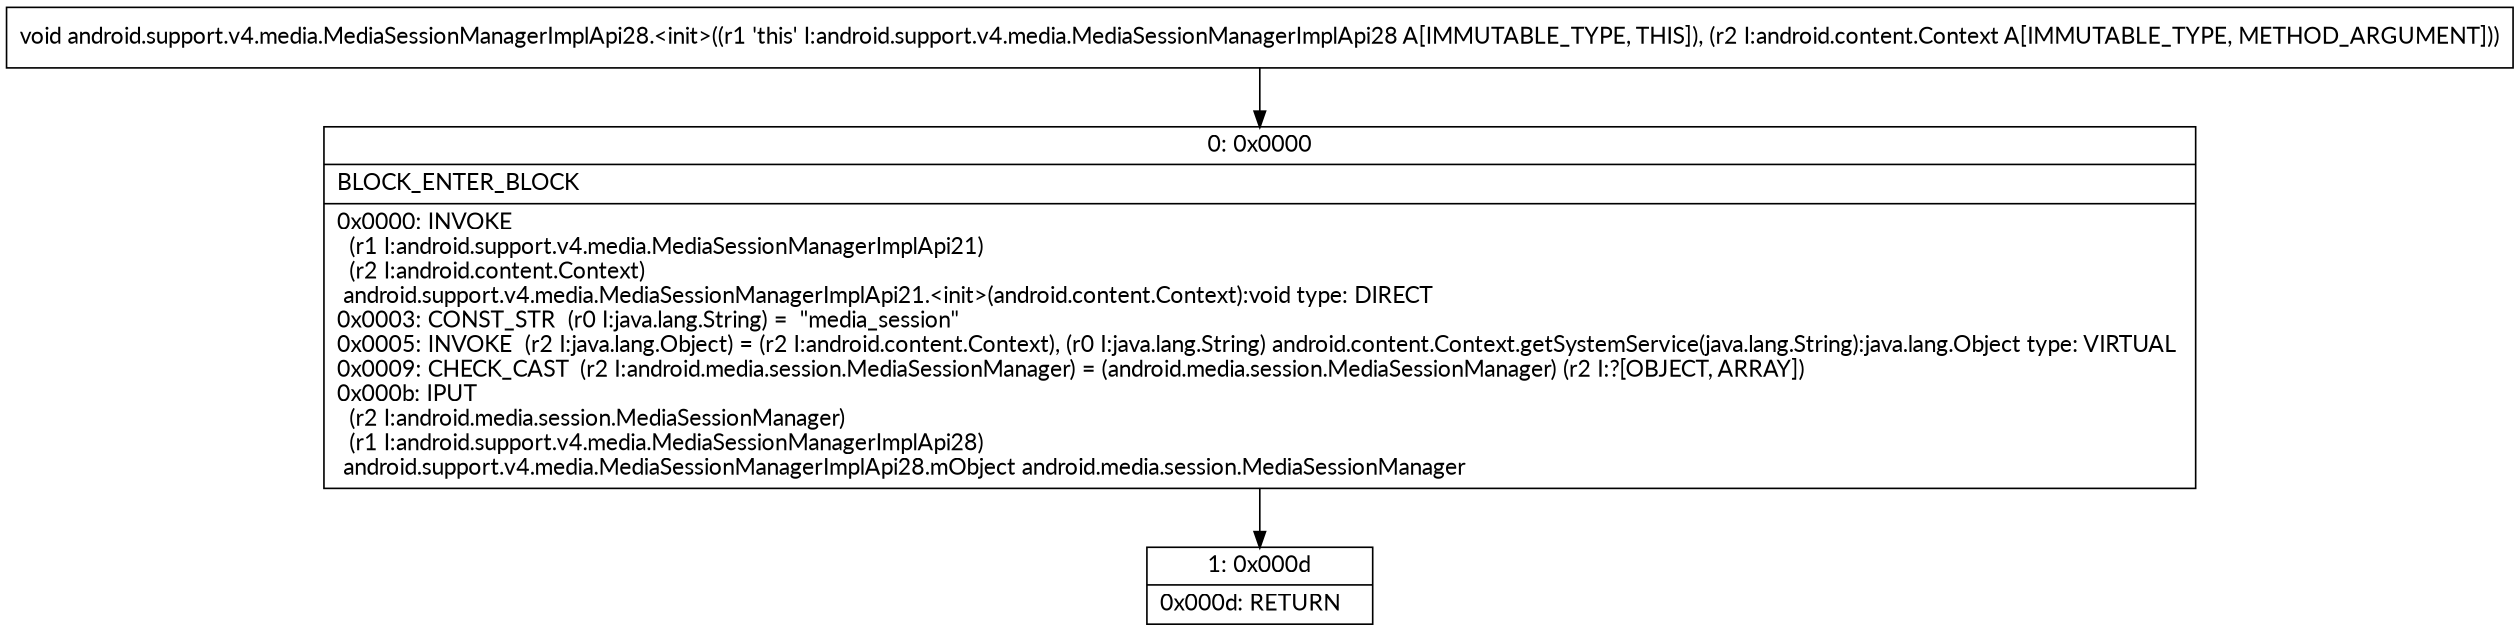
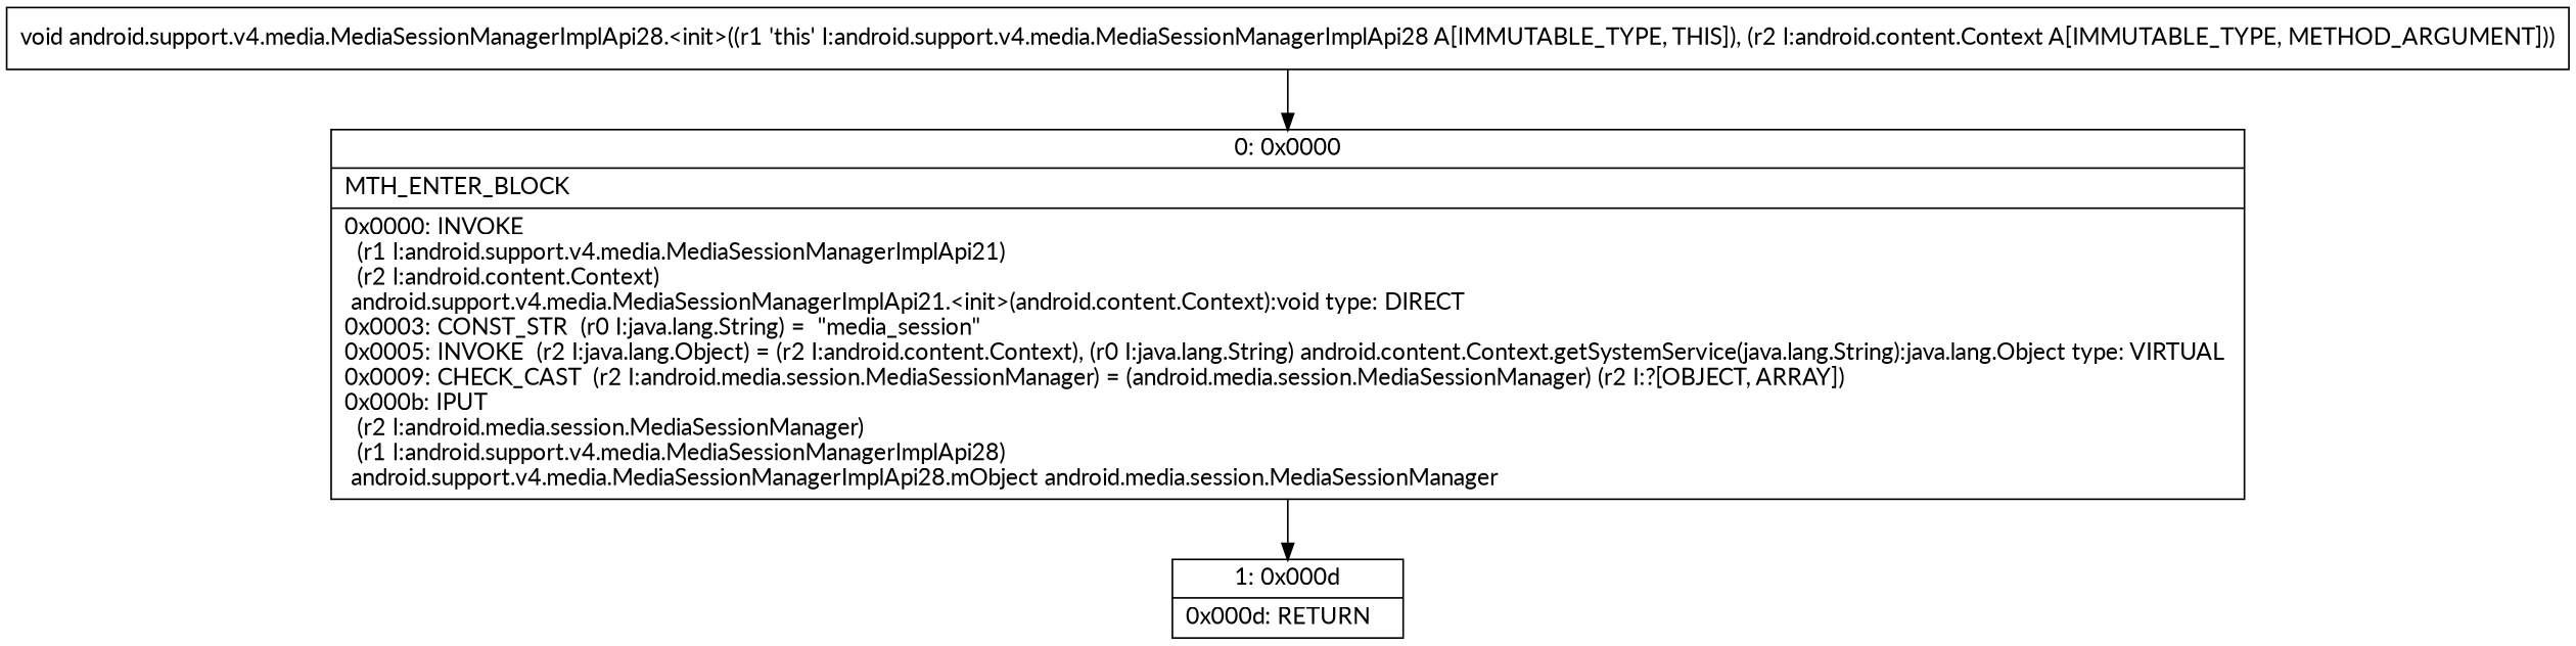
  digraph {
    fontname=Lato
    node [shape=record fontname=Lato]
    edge [fontname=Lato]
-   n1 [label="{0\:\ 0x0000|BLOCK_ENTER_BLOCK\l|0x0000: INVOKE  \l  (r1 I:android.support.v4.media.MediaSessionManagerImplApi21)\l  (r2 I:android.content.Context)\l android.support.v4.media.MediaSessionManagerImplApi21.\<init\>(android.content.Context):void type: DIRECT \l0x0003: CONST_STR  (r0 I:java.lang.String) =  \"media_session\" \l0x0005: INVOKE  (r2 I:java.lang.Object) = (r2 I:android.content.Context), (r0 I:java.lang.String) android.content.Context.getSystemService(java.lang.String):java.lang.Object type: VIRTUAL \l0x0009: CHECK_CAST  (r2 I:android.media.session.MediaSessionManager) = (android.media.session.MediaSessionManager) (r2 I:?[OBJECT, ARRAY]) \l0x000b: IPUT  \l  (r2 I:android.media.session.MediaSessionManager)\l  (r1 I:android.support.v4.media.MediaSessionManagerImplApi28)\l android.support.v4.media.MediaSessionManagerImplApi28.mObject android.media.session.MediaSessionManager \l}"]
+   n1 [label="{0\:\ 0x0000|MTH_ENTER_BLOCK\l|0x0000: INVOKE  \l  (r1 I:android.support.v4.media.MediaSessionManagerImplApi21)\l  (r2 I:android.content.Context)\l android.support.v4.media.MediaSessionManagerImplApi21.\<init\>(android.content.Context):void type: DIRECT \l0x0003: CONST_STR  (r0 I:java.lang.String) =  \"media_session\" \l0x0005: INVOKE  (r2 I:java.lang.Object) = (r2 I:android.content.Context), (r0 I:java.lang.String) android.content.Context.getSystemService(java.lang.String):java.lang.Object type: VIRTUAL \l0x0009: CHECK_CAST  (r2 I:android.media.session.MediaSessionManager) = (android.media.session.MediaSessionManager) (r2 I:?[OBJECT, ARRAY]) \l0x000b: IPUT  \l  (r2 I:android.media.session.MediaSessionManager)\l  (r1 I:android.support.v4.media.MediaSessionManagerImplApi28)\l android.support.v4.media.MediaSessionManagerImplApi28.mObject android.media.session.MediaSessionManager \l}"]
    n2 [label="{1\:\ 0x000d|0x000d: RETURN   \l}"]
    n3 [label="{void android.support.v4.media.MediaSessionManagerImplApi28.\<init\>((r1 'this' I:android.support.v4.media.MediaSessionManagerImplApi28 A[IMMUTABLE_TYPE, THIS]), (r2 I:android.content.Context A[IMMUTABLE_TYPE, METHOD_ARGUMENT])) }"]
    n1 -> n2
    n3 -> n1
  }
